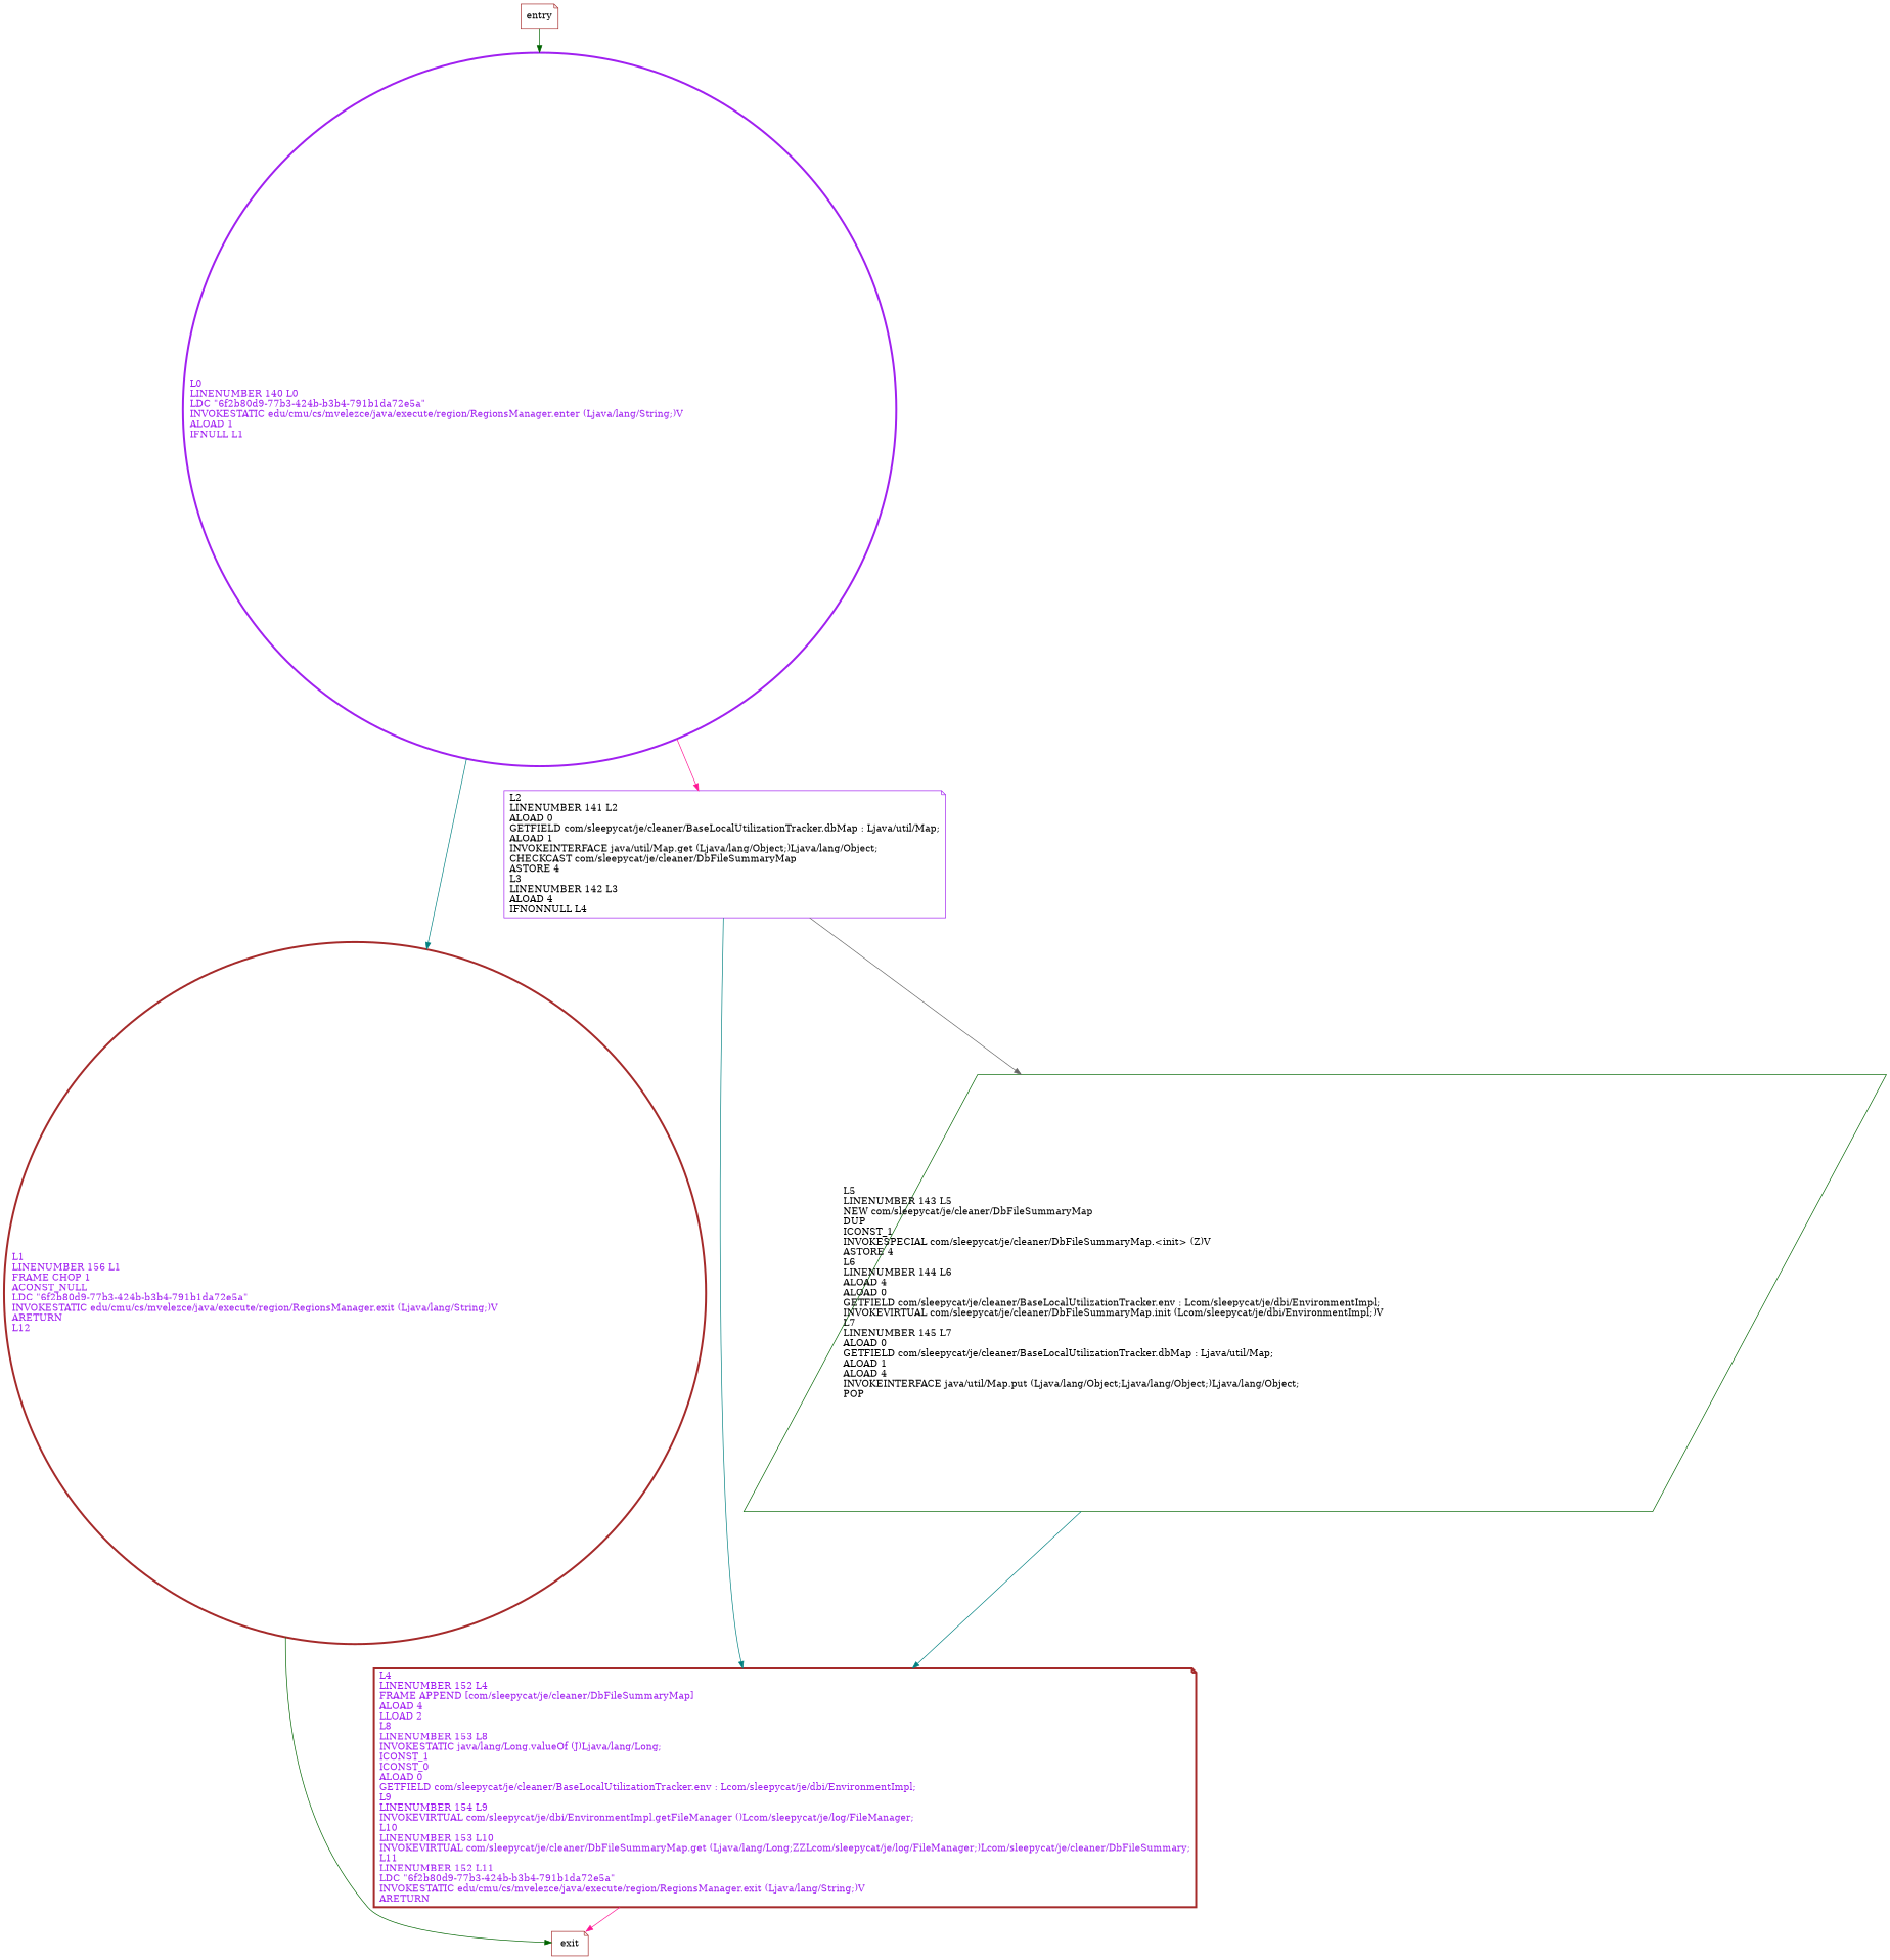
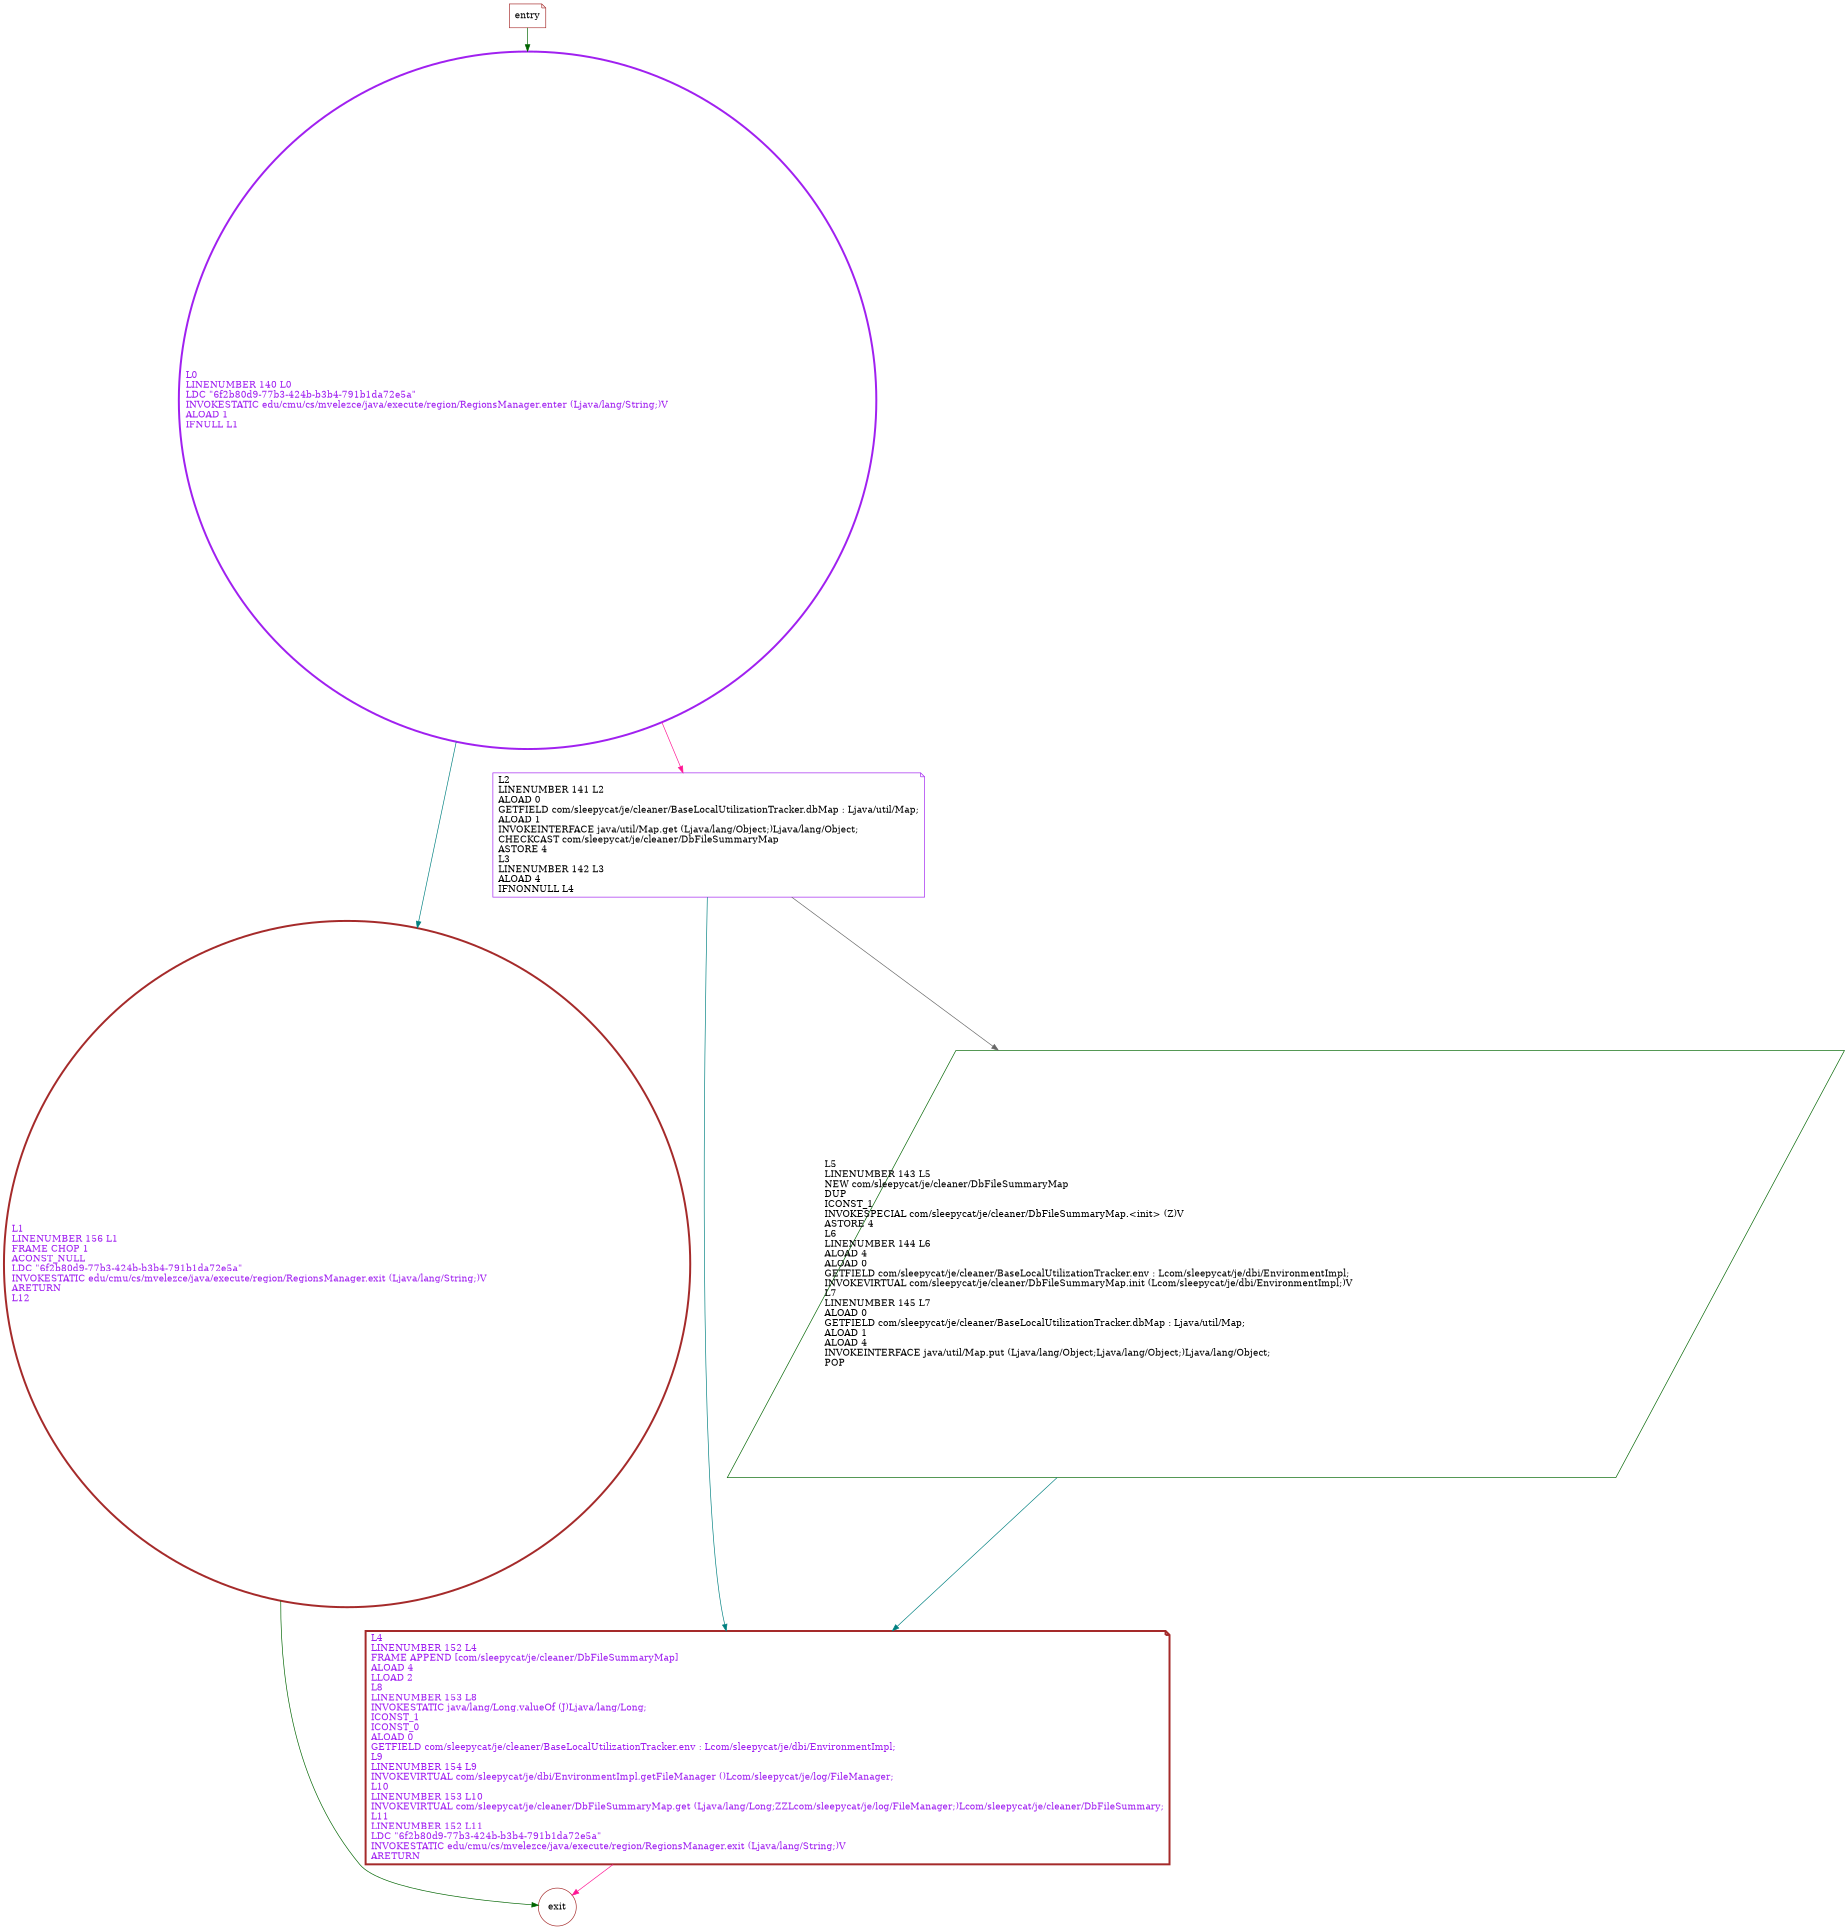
  digraph {
    node [color=brown shape=note]
    edge [color=teal]
    n1 [fontcolor=purple label="L1\lLINENUMBER 156 L1\lFRAME CHOP 1\lACONST_NULL\lLDC \"6f2b80d9-77b3-424b-b3b4-791b1da72e5a\"\lINVOKESTATIC edu/cmu/cs/mvelezce/java/execute/region/RegionsManager.exit (Ljava/lang/String;)V\lARETURN\lL12\l" penwidth=3 shape=circle]
-   exit
+   exit [shape=circle]
    n3 [fontcolor=purple label="L4\lLINENUMBER 152 L4\lFRAME APPEND [com/sleepycat/je/cleaner/DbFileSummaryMap]\lALOAD 4\lLLOAD 2\lL8\lLINENUMBER 153 L8\lINVOKESTATIC java/lang/Long.valueOf (J)Ljava/lang/Long;\lICONST_1\lICONST_0\lALOAD 0\lGETFIELD com/sleepycat/je/cleaner/BaseLocalUtilizationTracker.env : Lcom/sleepycat/je/dbi/EnvironmentImpl;\lL9\lLINENUMBER 154 L9\lINVOKEVIRTUAL com/sleepycat/je/dbi/EnvironmentImpl.getFileManager ()Lcom/sleepycat/je/log/FileManager;\lL10\lLINENUMBER 153 L10\lINVOKEVIRTUAL com/sleepycat/je/cleaner/DbFileSummaryMap.get (Ljava/lang/Long;ZZLcom/sleepycat/je/log/FileManager;)Lcom/sleepycat/je/cleaner/DbFileSummary;\lL11\lLINENUMBER 152 L11\lLDC \"6f2b80d9-77b3-424b-b3b4-791b1da72e5a\"\lINVOKESTATIC edu/cmu/cs/mvelezce/java/execute/region/RegionsManager.exit (Ljava/lang/String;)V\lARETURN\l" penwidth=3]
    n4 [label="L5\lLINENUMBER 143 L5\lNEW com/sleepycat/je/cleaner/DbFileSummaryMap\lDUP\lICONST_1\lINVOKESPECIAL com/sleepycat/je/cleaner/DbFileSummaryMap.\<init\> (Z)V\lASTORE 4\lL6\lLINENUMBER 144 L6\lALOAD 4\lALOAD 0\lGETFIELD com/sleepycat/je/cleaner/BaseLocalUtilizationTracker.env : Lcom/sleepycat/je/dbi/EnvironmentImpl;\lINVOKEVIRTUAL com/sleepycat/je/cleaner/DbFileSummaryMap.init (Lcom/sleepycat/je/dbi/EnvironmentImpl;)V\lL7\lLINENUMBER 145 L7\lALOAD 0\lGETFIELD com/sleepycat/je/cleaner/BaseLocalUtilizationTracker.dbMap : Ljava/util/Map;\lALOAD 1\lALOAD 4\lINVOKEINTERFACE java/util/Map.put (Ljava/lang/Object;Ljava/lang/Object;)Ljava/lang/Object;\lPOP\l" shape=parallelogram color=darkgreen]
    n5 [label="L2\lLINENUMBER 141 L2\lALOAD 0\lGETFIELD com/sleepycat/je/cleaner/BaseLocalUtilizationTracker.dbMap : Ljava/util/Map;\lALOAD 1\lINVOKEINTERFACE java/util/Map.get (Ljava/lang/Object;)Ljava/lang/Object;\lCHECKCAST com/sleepycat/je/cleaner/DbFileSummaryMap\lASTORE 4\lL3\lLINENUMBER 142 L3\lALOAD 4\lIFNONNULL L4\l" color=purple]
    n6 [color=purple fontcolor=purple label="L0\lLINENUMBER 140 L0\lLDC \"6f2b80d9-77b3-424b-b3b4-791b1da72e5a\"\lINVOKESTATIC edu/cmu/cs/mvelezce/java/execute/region/RegionsManager.enter (Ljava/lang/String;)V\lALOAD 1\lIFNULL L1\l" penwidth=3 shape=circle]
    entry
    n1 -> exit [color=darkgreen]
    n3 -> exit [color=deeppink]
    n4 -> n3
    n5 -> n3
    n5 -> n4 [color=gray40]
    n6 -> n1
    n6 -> n5 [color=deeppink]
    entry -> n6 [color=darkgreen]
  }
